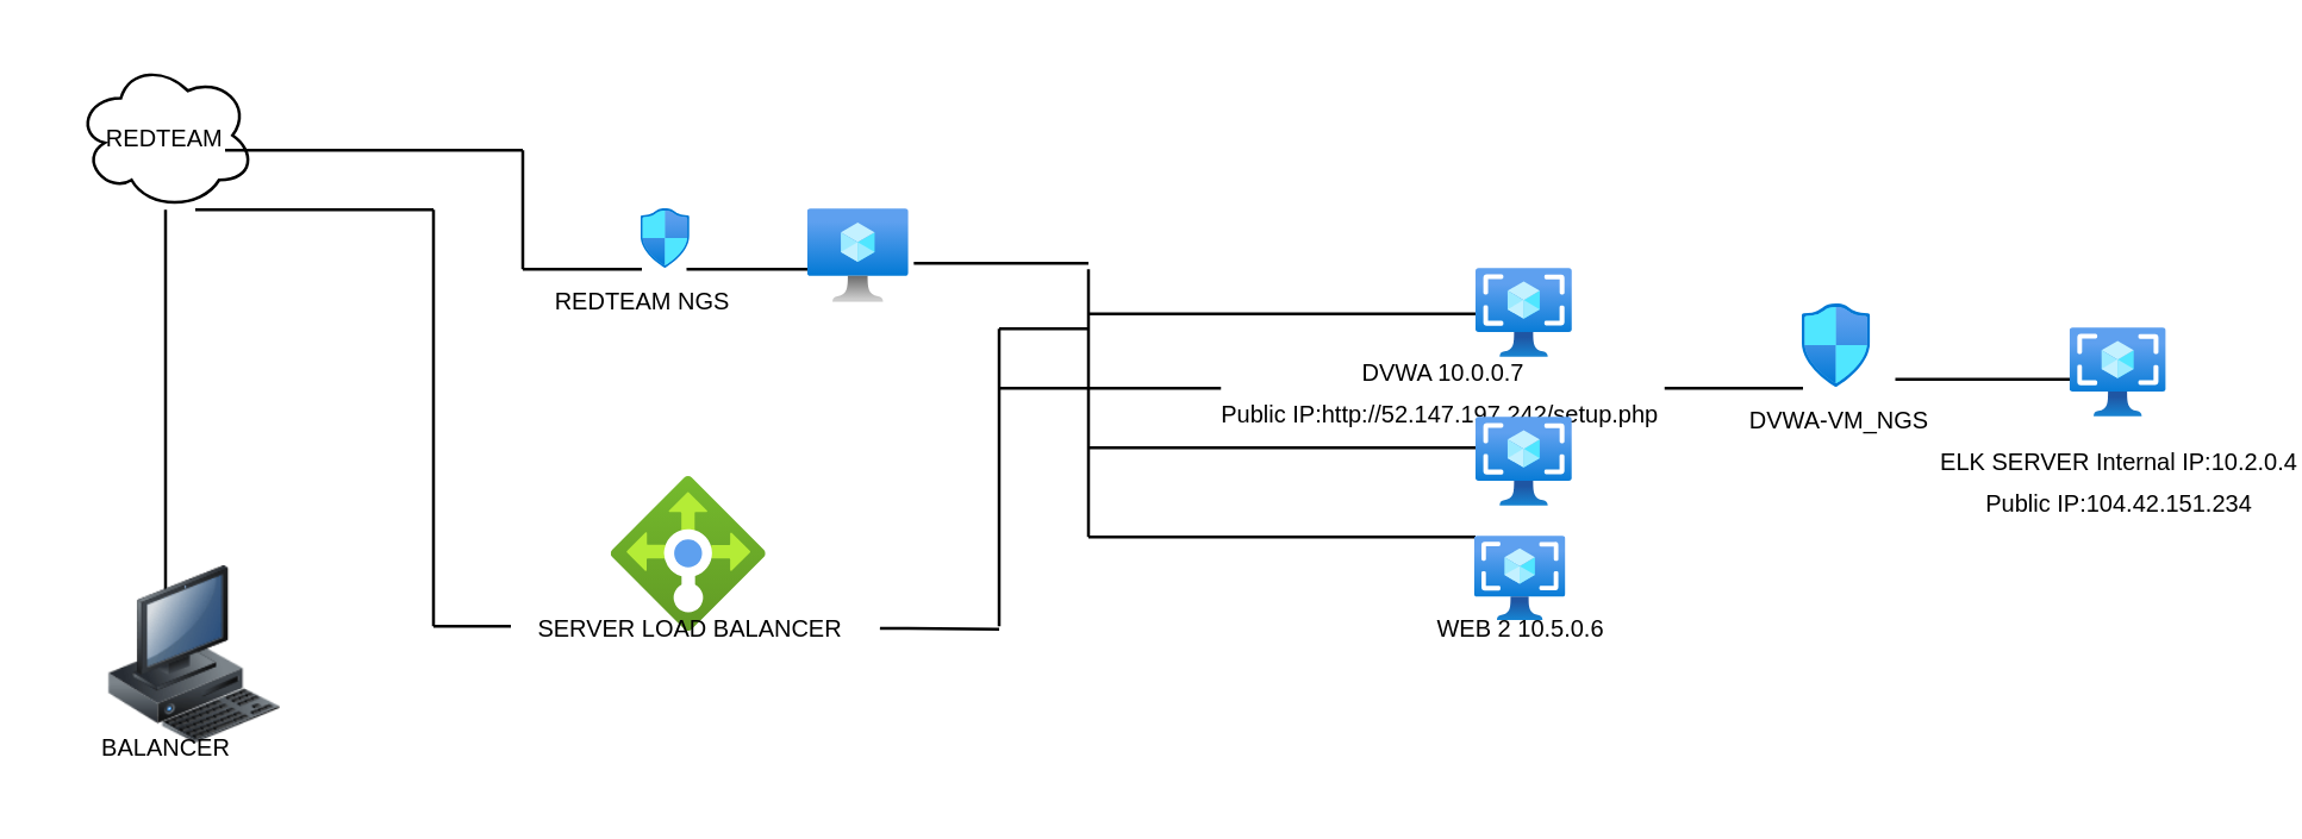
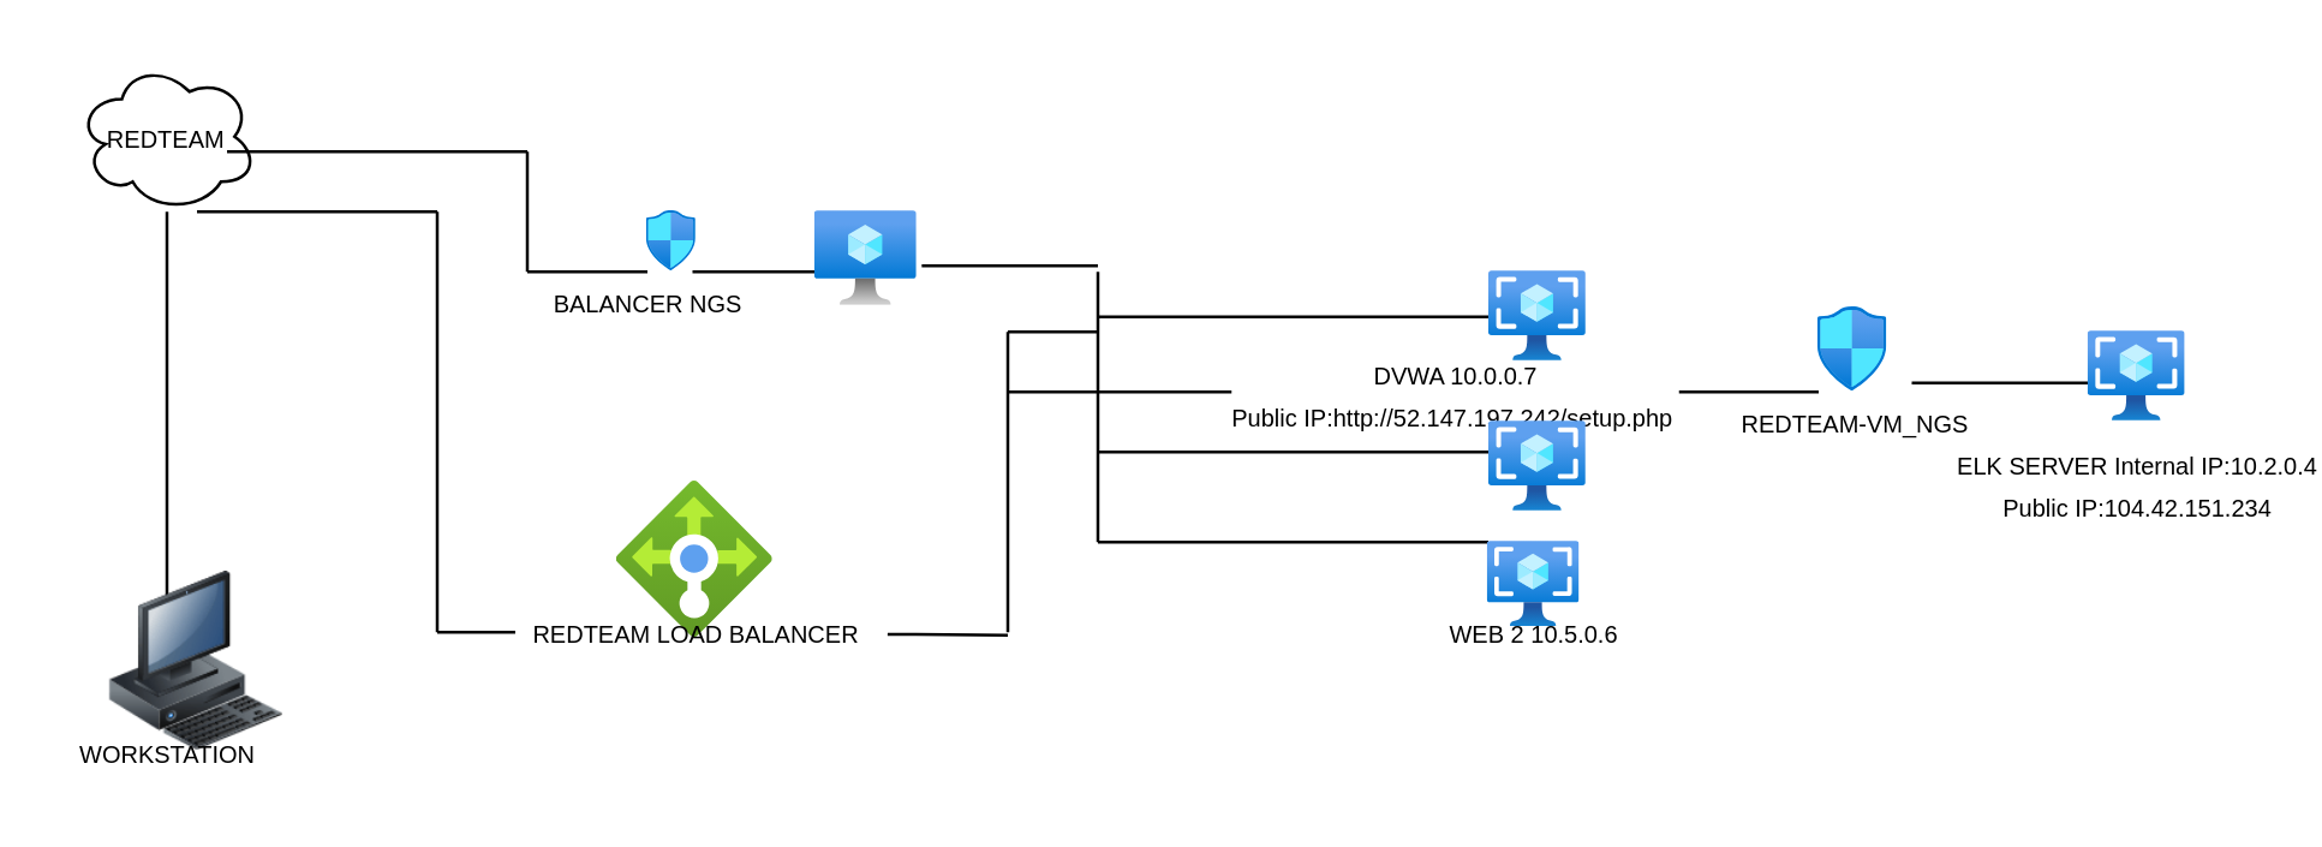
  <mxCell id="0" />
  <mxCell id="1" parent="0" />
  <mxCell id="2" value="&lt;font style=&quot;font-size: 8px&quot;&gt;REDTEAM&lt;/font&gt;" style="ellipse;shape=cloud;whiteSpace=wrap;html=1;" vertex="1" parent="1"><mxGeometry x="25" y="20" width="60" height="50" as="geometry" /></mxCell>
  <mxCell id="3" value="" style="endArrow=none;html=1;" edge="1" parent="1"><mxGeometry width="50" height="50" relative="1" as="geometry"><mxPoint x="55" y="200" as="sourcePoint" /><mxPoint x="55" y="70" as="targetPoint" /></mxGeometry></mxCell>
  <mxCell id="4" value="" style="image;html=1;image=img/lib/clip_art/computers/Workstation_128x128.png" vertex="1" parent="1"><mxGeometry x="25" y="190" width="80" height="60" as="geometry" /></mxCell>
- <mxCell id="5" value="&lt;font style=&quot;font-size: 8px&quot;&gt;BALANCER&lt;/font&gt;" style="text;html=1;align=center;verticalAlign=middle;resizable=0;points=[];autosize=1;" vertex="1" parent="1"><mxGeometry x="20" y="240" width="70" height="20" as="geometry" /></mxCell>
+ <mxCell id="5" value="&lt;font style=&quot;font-size: 8px&quot;&gt;WORKSTATION&lt;/font&gt;" style="text;html=1;align=center;verticalAlign=middle;resizable=0;points=[];autosize=1;" vertex="1" parent="1"><mxGeometry x="20" y="240" width="70" height="20" as="geometry" /></mxCell>
  <mxCell id="6" value="" style="endArrow=none;html=1;" edge="1" parent="1"><mxGeometry width="50" height="50" relative="1" as="geometry"><mxPoint x="65" y="70" as="sourcePoint" /><mxPoint x="145" y="70" as="targetPoint" /></mxGeometry></mxCell>
  <mxCell id="7" value="" style="endArrow=none;html=1;" edge="1" parent="1"><mxGeometry width="50" height="50" relative="1" as="geometry"><mxPoint x="145" y="210" as="sourcePoint" /><mxPoint x="145" y="70" as="targetPoint" /></mxGeometry></mxCell>
  <mxCell id="8" value="" style="endArrow=none;html=1;" edge="1" parent="1" target="10"><mxGeometry width="50" height="50" relative="1" as="geometry"><mxPoint x="145" y="210" as="sourcePoint" /><mxPoint x="255" y="160" as="targetPoint" /></mxGeometry></mxCell>
  <mxCell id="9" value="" style="aspect=fixed;html=1;points=[];align=center;image;fontSize=12;image=img/lib/azure2/networking/Load_Balancers.svg;" vertex="1" parent="1"><mxGeometry x="205" y="160" width="52" height="52" as="geometry" /></mxCell>
- <mxCell id="10" value="&lt;font style=&quot;font-size: 8px&quot;&gt;SERVER LOAD BALANCER&lt;/font&gt;" style="text;html=1;align=center;verticalAlign=middle;resizable=0;points=[];autosize=1;" vertex="1" parent="1"><mxGeometry x="171" y="200" width="120" height="20" as="geometry" /></mxCell>
+ <mxCell id="10" value="&lt;font style=&quot;font-size: 8px&quot;&gt;REDTEAM LOAD BALANCER&lt;/font&gt;" style="text;html=1;align=center;verticalAlign=middle;resizable=0;points=[];autosize=1;" vertex="1" parent="1"><mxGeometry x="171" y="200" width="120" height="20" as="geometry" /></mxCell>
  <mxCell id="11" value="" style="endArrow=none;html=1;exitX=1.033;exitY=0.533;exitDx=0;exitDy=0;exitPerimeter=0;" edge="1" parent="1" source="10"><mxGeometry width="50" height="50" relative="1" as="geometry"><mxPoint x="285" y="160" as="sourcePoint" /><mxPoint x="335" y="211" as="targetPoint" /></mxGeometry></mxCell>
  <mxCell id="12" value="" style="endArrow=none;html=1;" edge="1" parent="1"><mxGeometry width="50" height="50" relative="1" as="geometry"><mxPoint x="335" y="210" as="sourcePoint" /><mxPoint x="335" y="110" as="targetPoint" /></mxGeometry></mxCell>
  <mxCell id="13" value="" style="endArrow=none;html=1;" edge="1" parent="1"><mxGeometry width="50" height="50" relative="1" as="geometry"><mxPoint x="335" y="130" as="sourcePoint" /><mxPoint x="605" y="130" as="targetPoint" /></mxGeometry></mxCell>
  <mxCell id="14" value="&lt;font style=&quot;font-size: 8px&quot;&gt;DVWA 10.0.0.7&lt;br&gt;Public IP:http://52.147.197.242/setup.php&amp;nbsp;&lt;br&gt;&lt;/font&gt;" style="edgeLabel;html=1;align=center;verticalAlign=middle;resizable=0;points=[];" vertex="1" connectable="0" parent="13"><mxGeometry x="0.085" y="-7" relative="1" as="geometry"><mxPoint x="2.67" y="-7" as="offset" /></mxGeometry></mxCell>
  <mxCell id="15" value="" style="endArrow=none;html=1;" edge="1" parent="1"><mxGeometry width="50" height="50" relative="1" as="geometry"><mxPoint x="335" y="110" as="sourcePoint" /><mxPoint x="365" y="110" as="targetPoint" /></mxGeometry></mxCell>
  <mxCell id="16" value="" style="endArrow=none;html=1;" edge="1" parent="1"><mxGeometry width="50" height="50" relative="1" as="geometry"><mxPoint x="75" y="50" as="sourcePoint" /><mxPoint x="175" y="50" as="targetPoint" /></mxGeometry></mxCell>
  <mxCell id="17" value="" style="endArrow=none;html=1;" edge="1" parent="1"><mxGeometry width="50" height="50" relative="1" as="geometry"><mxPoint x="175" y="90" as="sourcePoint" /><mxPoint x="175" y="50" as="targetPoint" /><Array as="points"><mxPoint x="175" y="50" /></Array></mxGeometry></mxCell>
  <mxCell id="18" value="" style="endArrow=none;html=1;" edge="1" parent="1"><mxGeometry width="50" height="50" relative="1" as="geometry"><mxPoint x="175" y="90" as="sourcePoint" /><mxPoint x="215" y="90" as="targetPoint" /></mxGeometry></mxCell>
  <mxCell id="19" value="" style="aspect=fixed;html=1;points=[];align=center;image;fontSize=12;image=img/lib/azure2/networking/Network_Security_Groups.svg;" vertex="1" parent="1"><mxGeometry x="215" y="70" width="16.47" height="20" as="geometry" /></mxCell>
- <mxCell id="20" value="&lt;font style=&quot;font-size: 8px&quot;&gt;REDTEAM NGS&lt;/font&gt;" style="text;html=1;align=center;verticalAlign=middle;resizable=0;points=[];autosize=1;" vertex="1" parent="1"><mxGeometry x="180" y="90" width="70" height="20" as="geometry" /></mxCell>
+ <mxCell id="20" value="&lt;font style=&quot;font-size: 8px&quot;&gt;BALANCER NGS&lt;/font&gt;" style="text;html=1;align=center;verticalAlign=middle;resizable=0;points=[];autosize=1;" vertex="1" parent="1"><mxGeometry x="180" y="90" width="70" height="20" as="geometry" /></mxCell>
  <mxCell id="21" value="" style="endArrow=none;html=1;entryX=0.059;entryY=0.634;entryDx=0;entryDy=0;entryPerimeter=0;" edge="1" parent="1" target="22"><mxGeometry width="50" height="50" relative="1" as="geometry"><mxPoint x="230" y="90" as="sourcePoint" /><mxPoint x="275" y="87" as="targetPoint" /></mxGeometry></mxCell>
  <mxCell id="22" value="" style="aspect=fixed;html=1;points=[];align=center;image;fontSize=12;image=img/lib/azure2/compute/Virtual_Machine.svg;" vertex="1" parent="1"><mxGeometry x="271" y="70" width="34" height="31.54" as="geometry" /></mxCell>
  <mxCell id="23" value="" style="endArrow=none;html=1;exitX=1.039;exitY=0.571;exitDx=0;exitDy=0;exitPerimeter=0;" edge="1" parent="1" source="22"><mxGeometry width="50" height="50" relative="1" as="geometry"><mxPoint x="285" y="120" as="sourcePoint" /><mxPoint x="365" y="88" as="targetPoint" /></mxGeometry></mxCell>
  <mxCell id="24" value="" style="endArrow=none;html=1;" edge="1" parent="1"><mxGeometry width="50" height="50" relative="1" as="geometry"><mxPoint x="365" y="180" as="sourcePoint" /><mxPoint x="365" y="90" as="targetPoint" /></mxGeometry></mxCell>
  <mxCell id="25" value="" style="endArrow=none;html=1;" edge="1" parent="1"><mxGeometry width="50" height="50" relative="1" as="geometry"><mxPoint x="365" y="105" as="sourcePoint" /><mxPoint x="495" y="105" as="targetPoint" /></mxGeometry></mxCell>
  <mxCell id="26" value="" style="endArrow=none;html=1;" edge="1" parent="1"><mxGeometry width="50" height="50" relative="1" as="geometry"><mxPoint x="365" y="150" as="sourcePoint" /><mxPoint x="495" y="150" as="targetPoint" /><Array as="points" /></mxGeometry></mxCell>
  <mxCell id="27" value="" style="endArrow=none;html=1;" edge="1" parent="1"><mxGeometry width="50" height="50" relative="1" as="geometry"><mxPoint x="365" y="180" as="sourcePoint" /><mxPoint x="495" y="180" as="targetPoint" /></mxGeometry></mxCell>
  <mxCell id="28" value="" style="aspect=fixed;html=1;points=[];align=center;image;fontSize=12;image=img/lib/azure2/compute/Images.svg;" vertex="1" parent="1"><mxGeometry x="495.5" y="90" width="32.35" height="30" as="geometry" /></mxCell>
  <mxCell id="29" value="" style="aspect=fixed;html=1;points=[];align=center;image;fontSize=12;image=img/lib/azure2/compute/Images.svg;" vertex="1" parent="1"><mxGeometry x="495.5" y="140" width="32.34" height="30" as="geometry" /></mxCell>
  <mxCell id="30" value="" style="aspect=fixed;html=1;points=[];align=center;image;fontSize=12;image=img/lib/azure2/compute/Images.svg;" vertex="1" parent="1"><mxGeometry x="495" y="180" width="30.67" height="28.45" as="geometry" /></mxCell>
  <mxCell id="31" value="&lt;font style=&quot;font-size: 8px&quot;&gt;WEB 2 10.5.0.6&lt;/font&gt;" style="text;html=1;align=center;verticalAlign=middle;resizable=0;points=[];autosize=1;" vertex="1" parent="1"><mxGeometry x="475.34" y="200" width="70" height="20" as="geometry" /></mxCell>
  <mxCell id="32" value="" style="aspect=fixed;html=1;points=[];align=center;image;fontSize=12;image=img/lib/azure2/networking/Network_Security_Groups.svg;" vertex="1" parent="1"><mxGeometry x="605" y="102" width="23.06" height="28" as="geometry" /></mxCell>
- <mxCell id="33" value="&lt;font style=&quot;font-size: 8px&quot;&gt;DVWA-VM_NGS&lt;/font&gt;" style="text;html=1;align=center;verticalAlign=middle;resizable=0;points=[];autosize=1;" vertex="1" parent="1"><mxGeometry x="576.53" y="130" width="80" height="20" as="geometry" /></mxCell>
+ <mxCell id="33" value="&lt;font style=&quot;font-size: 8px&quot;&gt;REDTEAM-VM_NGS&lt;/font&gt;" style="text;html=1;align=center;verticalAlign=middle;resizable=0;points=[];autosize=1;" vertex="1" parent="1"><mxGeometry x="576.53" y="130" width="80" height="20" as="geometry" /></mxCell>
  <mxCell id="34" value="" style="endArrow=none;html=1;" edge="1" parent="1"><mxGeometry width="50" height="50" relative="1" as="geometry"><mxPoint x="636" y="127" as="sourcePoint" /><mxPoint x="695" y="127" as="targetPoint" /></mxGeometry></mxCell>
  <mxCell id="35" value="&lt;font style=&quot;font-size: 8px&quot;&gt;ELK SERVER Internal IP:10.2.0.4&lt;br&gt;Public IP:104.42.151.234&lt;/font&gt;" style="aspect=fixed;html=1;points=[];align=center;image;fontSize=12;image=img/lib/azure2/compute/Images.svg;" vertex="1" parent="1"><mxGeometry x="695" y="110" width="32.35" height="30" as="geometry" /></mxCell>
